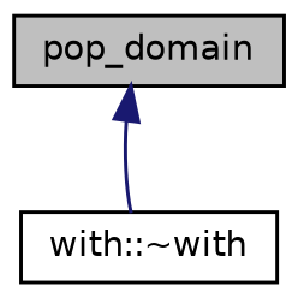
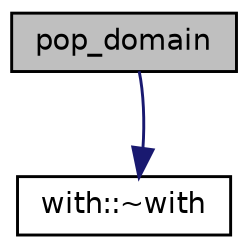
  digraph {
    rankdir=TB
    node [color=black fontname=Helvetica fontsize=10 shape=record style=filled]
    n1 [fillcolor=grey75 fontcolor=black height=0.2 label=pop_domain width=0.4]
    n2 [fillcolor=white height=0.2 label="with::~with" width=0.4]
-   n1 -> n2 [color=midnightblue dir=back fontname=Helvetica fontsize=10 labelfontname=Helvetica labelfontsize=10 style=solid]
+   n2 -> n1 [color=midnightblue dir=back fontname=Helvetica fontsize=10 labelfontname=Helvetica labelfontsize=10 style=solid]
  }
